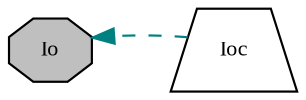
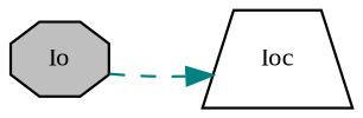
  digraph {
    rankdir=LR
    fontname="Liberation Serif"
    node [color=black fontname="Liberation Serif" fontsize=10]
    n1 [fillcolor=grey75 fontcolor=black height=0.2 label=Io shape=octagon style=filled width=0.4]
    n2 [height=0.2 label=Ioc shape=trapezium width=0.4]
-   n2 -> n1 [color=teal fontname="Liberation Serif" fontsize=10 labelfontname=Helvetica labelfontsize=10 style=dashed]
+   n1 -> n2 [color=teal fontname="Liberation Serif" fontsize=10 labelfontname=Helvetica labelfontsize=10 style=dashed]
  }
